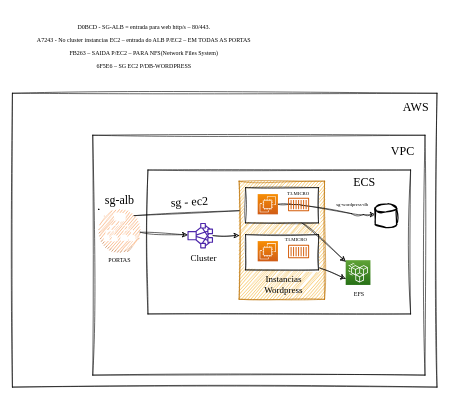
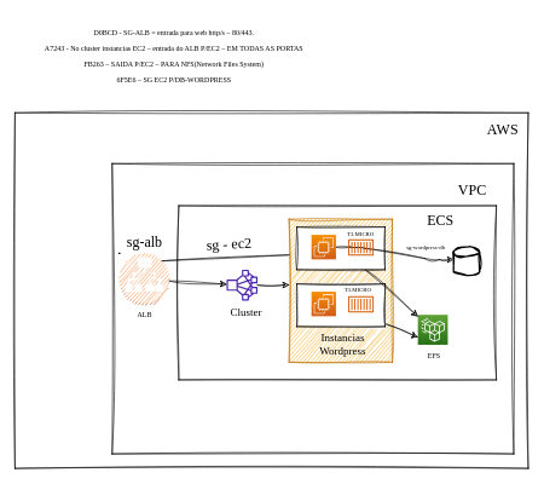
  <mxCell id="0" />
  <mxCell id="1" parent="0" />
  <mxCell id="2" value="" style="rounded=0;whiteSpace=wrap;html=1;sketch=1;hachureGap=4;jiggle=2;curveFitting=1;fontFamily=Architects Daughter;fontSource=https%3A%2F%2Ffonts.googleapis.com%2Fcss%3Ffamily%3DArchitects%2BDaughter;fontSize=20;" parent="1" vertex="1"><mxGeometry x="20" y="155" width="708" height="490" as="geometry" /></mxCell>
  <mxCell id="3" value="" style="rounded=0;whiteSpace=wrap;html=1;hachureGap=4;fontFamily=Architects Daughter;fontSource=https%3A%2F%2Ffonts.googleapis.com%2Fcss%3Ffamily%3DArchitects%2BDaughter;fontSize=20;gradientColor=none;strokeColor=default;glass=0;sketch=1;curveFitting=1;jiggle=2;shadow=0;" parent="1" vertex="1"><mxGeometry x="154" y="225" width="554" height="400" as="geometry" /></mxCell>
  <mxCell id="4" value="AWS" style="text;strokeColor=none;align=center;fillColor=none;html=1;verticalAlign=middle;whiteSpace=wrap;rounded=0;sketch=1;hachureGap=4;jiggle=2;curveFitting=1;fontFamily=Architects Daughter;fontSource=https%3A%2F%2Ffonts.googleapis.com%2Fcss%3Ffamily%3DArchitects%2BDaughter;fontSize=20;" parent="1" vertex="1"><mxGeometry x="663" y="162" width="60" height="30" as="geometry" /></mxCell>
  <mxCell id="5" value="" style="whiteSpace=wrap;html=1;sketch=1;hachureGap=4;jiggle=2;curveFitting=1;fontFamily=Architects Daughter;fontSource=https%3A%2F%2Ffonts.googleapis.com%2Fcss%3Ffamily%3DArchitects%2BDaughter;fontSize=10;fillColor=default;strokeColor=default;" parent="1" vertex="1"><mxGeometry x="246" y="283" width="438" height="240" as="geometry" /></mxCell>
  <mxCell id="6" value="" style="rounded=0;whiteSpace=wrap;html=1;sketch=1;hachureGap=4;jiggle=2;curveFitting=1;fontFamily=Architects Daughter;fontSource=https%3A%2F%2Ffonts.googleapis.com%2Fcss%3Ffamily%3DArchitects%2BDaughter;fontSize=20;fillColor=#f0a30a;strokeColor=#BD7000;fontColor=#000000;" parent="5" vertex="1"><mxGeometry x="152.069" y="18.612" width="142.458" height="196.898" as="geometry" /></mxCell>
  <mxCell id="7" style="edgeStyle=none;sketch=1;hachureGap=4;jiggle=2;curveFitting=1;html=1;entryX=0;entryY=0.75;entryDx=0;entryDy=0;entryPerimeter=0;fontFamily=Architects Daughter;fontSource=https%3A%2F%2Ffonts.googleapis.com%2Fcss%3Ffamily%3DArchitects%2BDaughter;fontSize=16;" parent="5" source="8" target="20" edge="1"><mxGeometry relative="1" as="geometry" /></mxCell>
  <mxCell id="8" value="" style="rounded=0;whiteSpace=wrap;html=1;sketch=1;hachureGap=4;jiggle=2;curveFitting=1;fontFamily=Architects Daughter;fontSource=https%3A%2F%2Ffonts.googleapis.com%2Fcss%3Ffamily%3DArchitects%2BDaughter;fontSize=20;" parent="5" vertex="1"><mxGeometry x="162.734" y="107.755" width="121.655" height="58.776" as="geometry" /></mxCell>
  <mxCell id="9" style="edgeStyle=none;sketch=1;hachureGap=4;jiggle=2;curveFitting=1;html=1;fontFamily=Architects Daughter;fontSource=https%3A%2F%2Ffonts.googleapis.com%2Fcss%3Ffamily%3DArchitects%2BDaughter;fontSize=16;" parent="5" source="10" target="20" edge="1"><mxGeometry relative="1" as="geometry" /></mxCell>
  <mxCell id="10" value="" style="rounded=0;whiteSpace=wrap;html=1;sketch=1;hachureGap=4;jiggle=2;curveFitting=1;fontFamily=Architects Daughter;fontSource=https%3A%2F%2Ffonts.googleapis.com%2Fcss%3Ffamily%3DArchitects%2BDaughter;fontSize=20;" parent="5" vertex="1"><mxGeometry x="162.734" y="29.388" width="121.655" height="58.776" as="geometry" /></mxCell>
  <mxCell id="11" value="" style="sketch=0;points=[[0,0,0],[0.25,0,0],[0.5,0,0],[0.75,0,0],[1,0,0],[0,1,0],[0.25,1,0],[0.5,1,0],[0.75,1,0],[1,1,0],[0,0.25,0],[0,0.5,0],[0,0.75,0],[1,0.25,0],[1,0.5,0],[1,0.75,0]];outlineConnect=0;fontColor=#232F3E;gradientColor=#F78E04;gradientDirection=north;fillColor=#D05C17;strokeColor=#ffffff;dashed=0;verticalLabelPosition=bottom;verticalAlign=top;align=center;html=1;fontSize=12;fontStyle=0;aspect=fixed;shape=mxgraph.aws4.resourceIcon;resIcon=mxgraph.aws4.ec2;hachureGap=4;jiggle=2;curveFitting=1;fontFamily=Architects Daughter;fontSource=https%3A%2F%2Ffonts.googleapis.com%2Fcss%3Ffamily%3DArchitects%2BDaughter;" parent="5" vertex="1"><mxGeometry x="183.01" y="118.531" width="33.756" height="33.756" as="geometry" /></mxCell>
  <mxCell id="12" style="edgeStyle=entityRelationEdgeStyle;sketch=1;hachureGap=4;jiggle=2;curveFitting=1;html=1;entryX=0.001;entryY=0.444;entryDx=0;entryDy=0;entryPerimeter=0;fontFamily=Architects Daughter;fontSource=https%3A%2F%2Ffonts.googleapis.com%2Fcss%3Ffamily%3DArchitects%2BDaughter;fontSize=16;" parent="5" source="13" target="22" edge="1"><mxGeometry relative="1" as="geometry" /></mxCell>
  <mxCell id="13" value="" style="sketch=0;points=[[0,0,0],[0.25,0,0],[0.5,0,0],[0.75,0,0],[1,0,0],[0,1,0],[0.25,1,0],[0.5,1,0],[0.75,1,0],[1,1,0],[0,0.25,0],[0,0.5,0],[0,0.75,0],[1,0.25,0],[1,0.5,0],[1,0.75,0]];outlineConnect=0;fontColor=#232F3E;gradientColor=#F78E04;gradientDirection=north;fillColor=#D05C17;strokeColor=#ffffff;dashed=0;verticalLabelPosition=bottom;verticalAlign=top;align=center;html=1;fontSize=12;fontStyle=0;aspect=fixed;shape=mxgraph.aws4.resourceIcon;resIcon=mxgraph.aws4.ec2;hachureGap=4;jiggle=2;curveFitting=1;fontFamily=Architects Daughter;fontSource=https%3A%2F%2Ffonts.googleapis.com%2Fcss%3Ffamily%3DArchitects%2BDaughter;" parent="5" vertex="1"><mxGeometry x="183.01" y="40.163" width="33.756" height="33.756" as="geometry" /></mxCell>
  <mxCell id="14" value="" style="sketch=0;outlineConnect=0;fontColor=#232F3E;gradientColor=none;fillColor=#D45B07;strokeColor=none;dashed=0;verticalLabelPosition=bottom;verticalAlign=top;align=center;html=1;fontSize=12;fontStyle=0;aspect=fixed;pointerEvents=1;shape=mxgraph.aws4.container_1;hachureGap=4;jiggle=2;curveFitting=1;fontFamily=Architects Daughter;fontSource=https%3A%2F%2Ffonts.googleapis.com%2Fcss%3Ffamily%3DArchitects%2BDaughter;" parent="5" vertex="1"><mxGeometry x="233.699" y="124.653" width="35.071" height="22.652" as="geometry" /></mxCell>
  <mxCell id="15" value="" style="sketch=0;outlineConnect=0;fontColor=#232F3E;gradientColor=none;fillColor=#D45B07;strokeColor=none;dashed=0;verticalLabelPosition=bottom;verticalAlign=top;align=center;html=1;fontSize=12;fontStyle=0;aspect=fixed;pointerEvents=1;shape=mxgraph.aws4.container_1;hachureGap=4;jiggle=2;curveFitting=1;fontFamily=Architects Daughter;fontSource=https%3A%2F%2Ffonts.googleapis.com%2Fcss%3Ffamily%3DArchitects%2BDaughter;" parent="5" vertex="1"><mxGeometry x="233.699" y="46.286" width="35.071" height="22.652" as="geometry" /></mxCell>
  <mxCell id="16" style="edgeStyle=none;sketch=1;hachureGap=4;jiggle=2;curveFitting=1;html=1;fontFamily=Architects Daughter;fontSource=https%3A%2F%2Ffonts.googleapis.com%2Fcss%3Ffamily%3DArchitects%2BDaughter;fontSize=16;entryX=0;entryY=0.46;entryDx=0;entryDy=0;entryPerimeter=0;" parent="5" source="17" target="6" edge="1"><mxGeometry relative="1" as="geometry" /></mxCell>
  <mxCell id="17" value="" style="sketch=0;outlineConnect=0;fontColor=#232F3E;gradientColor=none;fillColor=#4D27AA;strokeColor=none;dashed=0;verticalLabelPosition=bottom;verticalAlign=top;align=center;html=1;fontSize=12;fontStyle=0;aspect=fixed;pointerEvents=1;shape=mxgraph.aws4.cluster;hachureGap=4;jiggle=2;curveFitting=1;fontFamily=Architects Daughter;fontSource=https%3A%2F%2Ffonts.googleapis.com%2Fcss%3Ffamily%3DArchitects%2BDaughter;direction=south;rotation=-90;" parent="5" vertex="1"><mxGeometry x="65.896" y="88.16" width="42.64" height="42.64" as="geometry" /></mxCell>
  <mxCell id="18" value="Cluster" style="text;strokeColor=none;align=center;fillColor=none;html=1;verticalAlign=middle;whiteSpace=wrap;rounded=0;sketch=1;hachureGap=4;jiggle=2;curveFitting=1;fontFamily=Architects Daughter;fontSource=https%3A%2F%2Ffonts.googleapis.com%2Fcss%3Ffamily%3DArchitects%2BDaughter;fontSize=15;" parent="5" vertex="1"><mxGeometry x="65.9" y="140" width="53.503" height="13" as="geometry" /></mxCell>
  <mxCell id="19" value="Instancias Wordpress" style="text;strokeColor=none;align=center;fillColor=none;html=1;verticalAlign=middle;whiteSpace=wrap;rounded=0;sketch=1;hachureGap=4;jiggle=2;curveFitting=1;fontFamily=Architects Daughter;fontSource=https%3A%2F%2Ffonts.googleapis.com%2Fcss%3Ffamily%3DArchitects%2BDaughter;fontSize=15;" parent="5" vertex="1"><mxGeometry x="167.803" y="176.327" width="116.586" height="29.388" as="geometry" /></mxCell>
  <mxCell id="20" value="" style="sketch=0;points=[[0,0,0],[0.25,0,0],[0.5,0,0],[0.75,0,0],[1,0,0],[0,1,0],[0.25,1,0],[0.5,1,0],[0.75,1,0],[1,1,0],[0,0.25,0],[0,0.5,0],[0,0.75,0],[1,0.25,0],[1,0.5,0],[1,0.75,0]];outlineConnect=0;fontColor=#232F3E;gradientColor=#60A337;gradientDirection=north;fillColor=#277116;strokeColor=#ffffff;dashed=0;verticalLabelPosition=bottom;verticalAlign=top;align=center;html=1;fontSize=12;fontStyle=0;aspect=fixed;shape=mxgraph.aws4.resourceIcon;resIcon=mxgraph.aws4.efs_standard;hachureGap=4;jiggle=2;curveFitting=1;fontFamily=Architects Daughter;fontSource=https%3A%2F%2Ffonts.googleapis.com%2Fcss%3Ffamily%3DArchitects%2BDaughter;" parent="5" vertex="1"><mxGeometry x="329.739" y="150.35" width="41.288" height="41.288" as="geometry" /></mxCell>
  <mxCell id="21" value="EFS" style="text;strokeColor=none;align=center;fillColor=none;html=1;verticalAlign=middle;whiteSpace=wrap;rounded=0;sketch=1;hachureGap=4;jiggle=2;curveFitting=1;fontFamily=Architects Daughter;fontSource=https%3A%2F%2Ffonts.googleapis.com%2Fcss%3Ffamily%3DArchitects%2BDaughter;fontSize=10;" parent="5" vertex="1"><mxGeometry x="336.911" y="195.88" width="31.275" height="19.63" as="geometry" /></mxCell>
  <mxCell id="22" value="" style="strokeWidth=2;html=1;shape=mxgraph.flowchart.database;whiteSpace=wrap;rounded=0;shadow=0;glass=0;sketch=1;hachureGap=4;jiggle=2;curveFitting=1;strokeColor=default;fontFamily=Architects Daughter;fontSource=https%3A%2F%2Ffonts.googleapis.com%2Fcss%3Ffamily%3DArchitects%2BDaughter;fontSize=20;gradientColor=none;" parent="5" vertex="1"><mxGeometry x="379.052" y="57.03" width="35.483" height="39" as="geometry" /></mxCell>
  <mxCell id="23" value="ECS" style="text;strokeColor=none;align=center;fillColor=none;html=1;verticalAlign=middle;whiteSpace=wrap;rounded=0;sketch=1;hachureGap=4;jiggle=2;curveFitting=1;fontFamily=Architects Daughter;fontSource=https%3A%2F%2Ffonts.googleapis.com%2Fcss%3Ffamily%3DArchitects%2BDaughter;fontSize=20;" parent="5" vertex="1"><mxGeometry x="342.783" y="9.39" width="36.273" height="20" as="geometry" /></mxCell>
  <mxCell id="24" value="sg - ec2" style="text;strokeColor=none;align=center;fillColor=none;html=1;verticalAlign=middle;whiteSpace=wrap;rounded=0;sketch=1;hachureGap=4;jiggle=2;curveFitting=1;fontFamily=Architects Daughter;fontSource=https%3A%2F%2Ffonts.googleapis.com%2Fcss%3Ffamily%3DArchitects%2BDaughter;fontSize=20;rotation=-3;" parent="5" vertex="1"><mxGeometry x="23.578" y="47.03" width="90.683" height="10" as="geometry" /></mxCell>
  <mxCell id="25" value="sg-wordpress-db" style="text;strokeColor=none;align=center;fillColor=none;html=1;verticalAlign=middle;whiteSpace=wrap;rounded=0;sketch=1;hachureGap=4;jiggle=2;curveFitting=1;fontFamily=Architects Daughter;fontSource=https%3A%2F%2Ffonts.googleapis.com%2Fcss%3Ffamily%3DArchitects%2BDaughter;fontSize=8;" parent="5" vertex="1"><mxGeometry x="311.11" y="42.12" width="59.92" height="29.84" as="geometry" /></mxCell>
  <mxCell id="26" value="T3.MICRO" style="text;strokeColor=none;align=center;fillColor=none;html=1;verticalAlign=middle;whiteSpace=wrap;rounded=0;sketch=1;hachureGap=4;jiggle=2;curveFitting=1;fontFamily=Architects Daughter;fontSource=https%3A%2F%2Ffonts.googleapis.com%2Fcss%3Ffamily%3DArchitects%2BDaughter;fontSize=8;" parent="5" vertex="1"><mxGeometry x="221.27" y="24" width="59.92" height="29.84" as="geometry" /></mxCell>
  <mxCell id="27" value="T3.MICRO" style="text;strokeColor=none;align=center;fillColor=none;html=1;verticalAlign=middle;whiteSpace=wrap;rounded=0;sketch=1;hachureGap=4;jiggle=2;curveFitting=1;fontFamily=Architects Daughter;fontSource=https%3A%2F%2Ffonts.googleapis.com%2Fcss%3Ffamily%3DArchitects%2BDaughter;fontSize=8;" parent="5" vertex="1"><mxGeometry x="216.77" y="100.96" width="59.92" height="29.84" as="geometry" /></mxCell>
- <mxCell id="28" value="VPC" style="text;strokeColor=none;align=center;fillColor=none;html=1;verticalAlign=middle;whiteSpace=wrap;rounded=0;sketch=1;hachureGap=4;jiggle=2;curveFitting=1;fontFamily=Architects Daughter;fontSource=https%3A%2F%2Ffonts.googleapis.com%2Fcss%3Ffamily%3DArchitects%2BDaughter;fontSize=20;" parent="1" vertex="1"><mxGeometry x="651" y="240" width="40" height="20" as="geometry" /></mxCell>
+ <mxCell id="28" value="VPC" style="text;strokeColor=none;align=center;fillColor=none;html=1;verticalAlign=middle;whiteSpace=wrap;rounded=0;sketch=1;hachureGap=4;jiggle=2;curveFitting=1;fontFamily=Architects Daughter;fontSource=https%3A%2F%2Ffonts.googleapis.com%2Fcss%3Ffamily%3DArchitects%2BDaughter;fontSize=20;" parent="1" vertex="1"><mxGeometry x="631" y="250" width="40" height="20" as="geometry" /></mxCell>
  <mxCell id="29" style="edgeStyle=none;sketch=1;hachureGap=4;jiggle=2;curveFitting=1;html=1;fontFamily=Architects Daughter;fontSource=https%3A%2F%2Ffonts.googleapis.com%2Fcss%3Ffamily%3DArchitects%2BDaughter;fontSize=16;" parent="1" source="30" target="17" edge="1"><mxGeometry relative="1" as="geometry" /></mxCell>
  <mxCell id="30" value="" style="outlineConnect=0;dashed=0;verticalLabelPosition=bottom;verticalAlign=top;align=center;html=1;shape=mxgraph.aws3.application_load_balancer;fillColor=#F58534;gradientColor=none;sketch=1;hachureGap=4;jiggle=2;curveFitting=1;fontFamily=Architects Daughter;fontSource=https%3A%2F%2Ffonts.googleapis.com%2Fcss%3Ffamily%3DArchitects%2BDaughter;fontSize=20;" parent="1" vertex="1"><mxGeometry x="164" y="348.67" width="69" height="72" as="geometry" /></mxCell>
- <mxCell id="31" value="PORTAS" style="text;strokeColor=none;align=center;fillColor=none;html=1;verticalAlign=middle;whiteSpace=wrap;rounded=0;sketch=1;hachureGap=4;jiggle=2;curveFitting=1;fontFamily=Architects Daughter;fontSource=https%3A%2F%2Ffonts.googleapis.com%2Fcss%3Ffamily%3DArchitects%2BDaughter;fontSize=10;" parent="1" vertex="1"><mxGeometry x="164" y="428" width="70" height="10" as="geometry" /></mxCell>
+ <mxCell id="31" value="ALB" style="text;strokeColor=none;align=center;fillColor=none;html=1;verticalAlign=middle;whiteSpace=wrap;rounded=0;sketch=1;hachureGap=4;jiggle=2;curveFitting=1;fontFamily=Architects Daughter;fontSource=https%3A%2F%2Ffonts.googleapis.com%2Fcss%3Ffamily%3DArchitects%2BDaughter;fontSize=10;" parent="1" vertex="1"><mxGeometry x="164" y="428" width="70" height="10" as="geometry" /></mxCell>
  <mxCell id="32" value="" style="endArrow=none;html=1;sketch=1;hachureGap=4;jiggle=2;curveFitting=1;fontFamily=Architects Daughter;fontSource=https%3A%2F%2Ffonts.googleapis.com%2Fcss%3Ffamily%3DArchitects%2BDaughter;fontSize=16;exitX=0.855;exitY=0.145;exitDx=0;exitDy=0;exitPerimeter=0;entryX=0;entryY=0.25;entryDx=0;entryDy=0;" parent="1" source="30" target="6" edge="1"><mxGeometry width="50" height="50" relative="1" as="geometry"><mxPoint x="369" y="414" as="sourcePoint" /><mxPoint x="419" y="364" as="targetPoint" /></mxGeometry></mxCell>
  <mxCell id="33" value="sg-alb" style="text;strokeColor=none;align=center;fillColor=none;html=1;verticalAlign=middle;whiteSpace=wrap;rounded=0;sketch=1;hachureGap=4;jiggle=2;curveFitting=1;fontFamily=Architects Daughter;fontSource=https%3A%2F%2Ffonts.googleapis.com%2Fcss%3Ffamily%3DArchitects%2BDaughter;fontSize=20;" parent="1" vertex="1"><mxGeometry x="164" y="327" width="70" height="10" as="geometry" /></mxCell>
  <mxCell id="34" value="&lt;p class=&quot;MsoNormal&quot;&gt;D0BCD - SG-ALB = entrada para web http/s – 80/443.&lt;/p&gt;&lt;span style=&quot;background-color: initial;&quot;&gt;A7243 - No cluster instancias EC2 – entrada do ALB P/EC2 – EM&amp;nbsp;&lt;/span&gt;&lt;span style=&quot;background-color: initial;&quot;&gt;TODAS AS PORTAS&lt;/span&gt;&lt;span style=&quot;background-color: initial;&quot;&gt;&lt;br&gt;&lt;/span&gt;&lt;p class=&quot;MsoNormal&quot;&gt;&lt;/p&gt;&lt;div style=&quot;&quot;&gt;&lt;span style=&quot;background-color: initial;&quot;&gt;&lt;span style=&quot;&quot; lang=&quot;EN-US&quot;&gt;FB263 –&amp;nbsp;&lt;/span&gt;&lt;/span&gt;&lt;span style=&quot;background-color: initial;&quot;&gt;SAIDA P/EC2 – PARA NFS(Network Files System)&lt;/span&gt;&lt;/div&gt;&lt;p&gt;&lt;/p&gt;&lt;p style=&quot;&quot; class=&quot;MsoNormal&quot;&gt;6F5E6 – SG EC2 P/DB-WORDPRESS&lt;u&gt;&lt;/u&gt;&lt;/p&gt;" style="text;strokeColor=none;align=center;fillColor=none;html=1;verticalAlign=middle;whiteSpace=wrap;rounded=0;shadow=0;glass=0;sketch=1;hachureGap=4;jiggle=2;curveFitting=1;fontFamily=Architects Daughter;fontSource=https%3A%2F%2Ffonts.googleapis.com%2Fcss%3Ffamily%3DArchitects%2BDaughter;fontSize=10;" parent="1" vertex="1"><mxGeometry x="30" y="20" width="419" height="114" as="geometry" /></mxCell>
